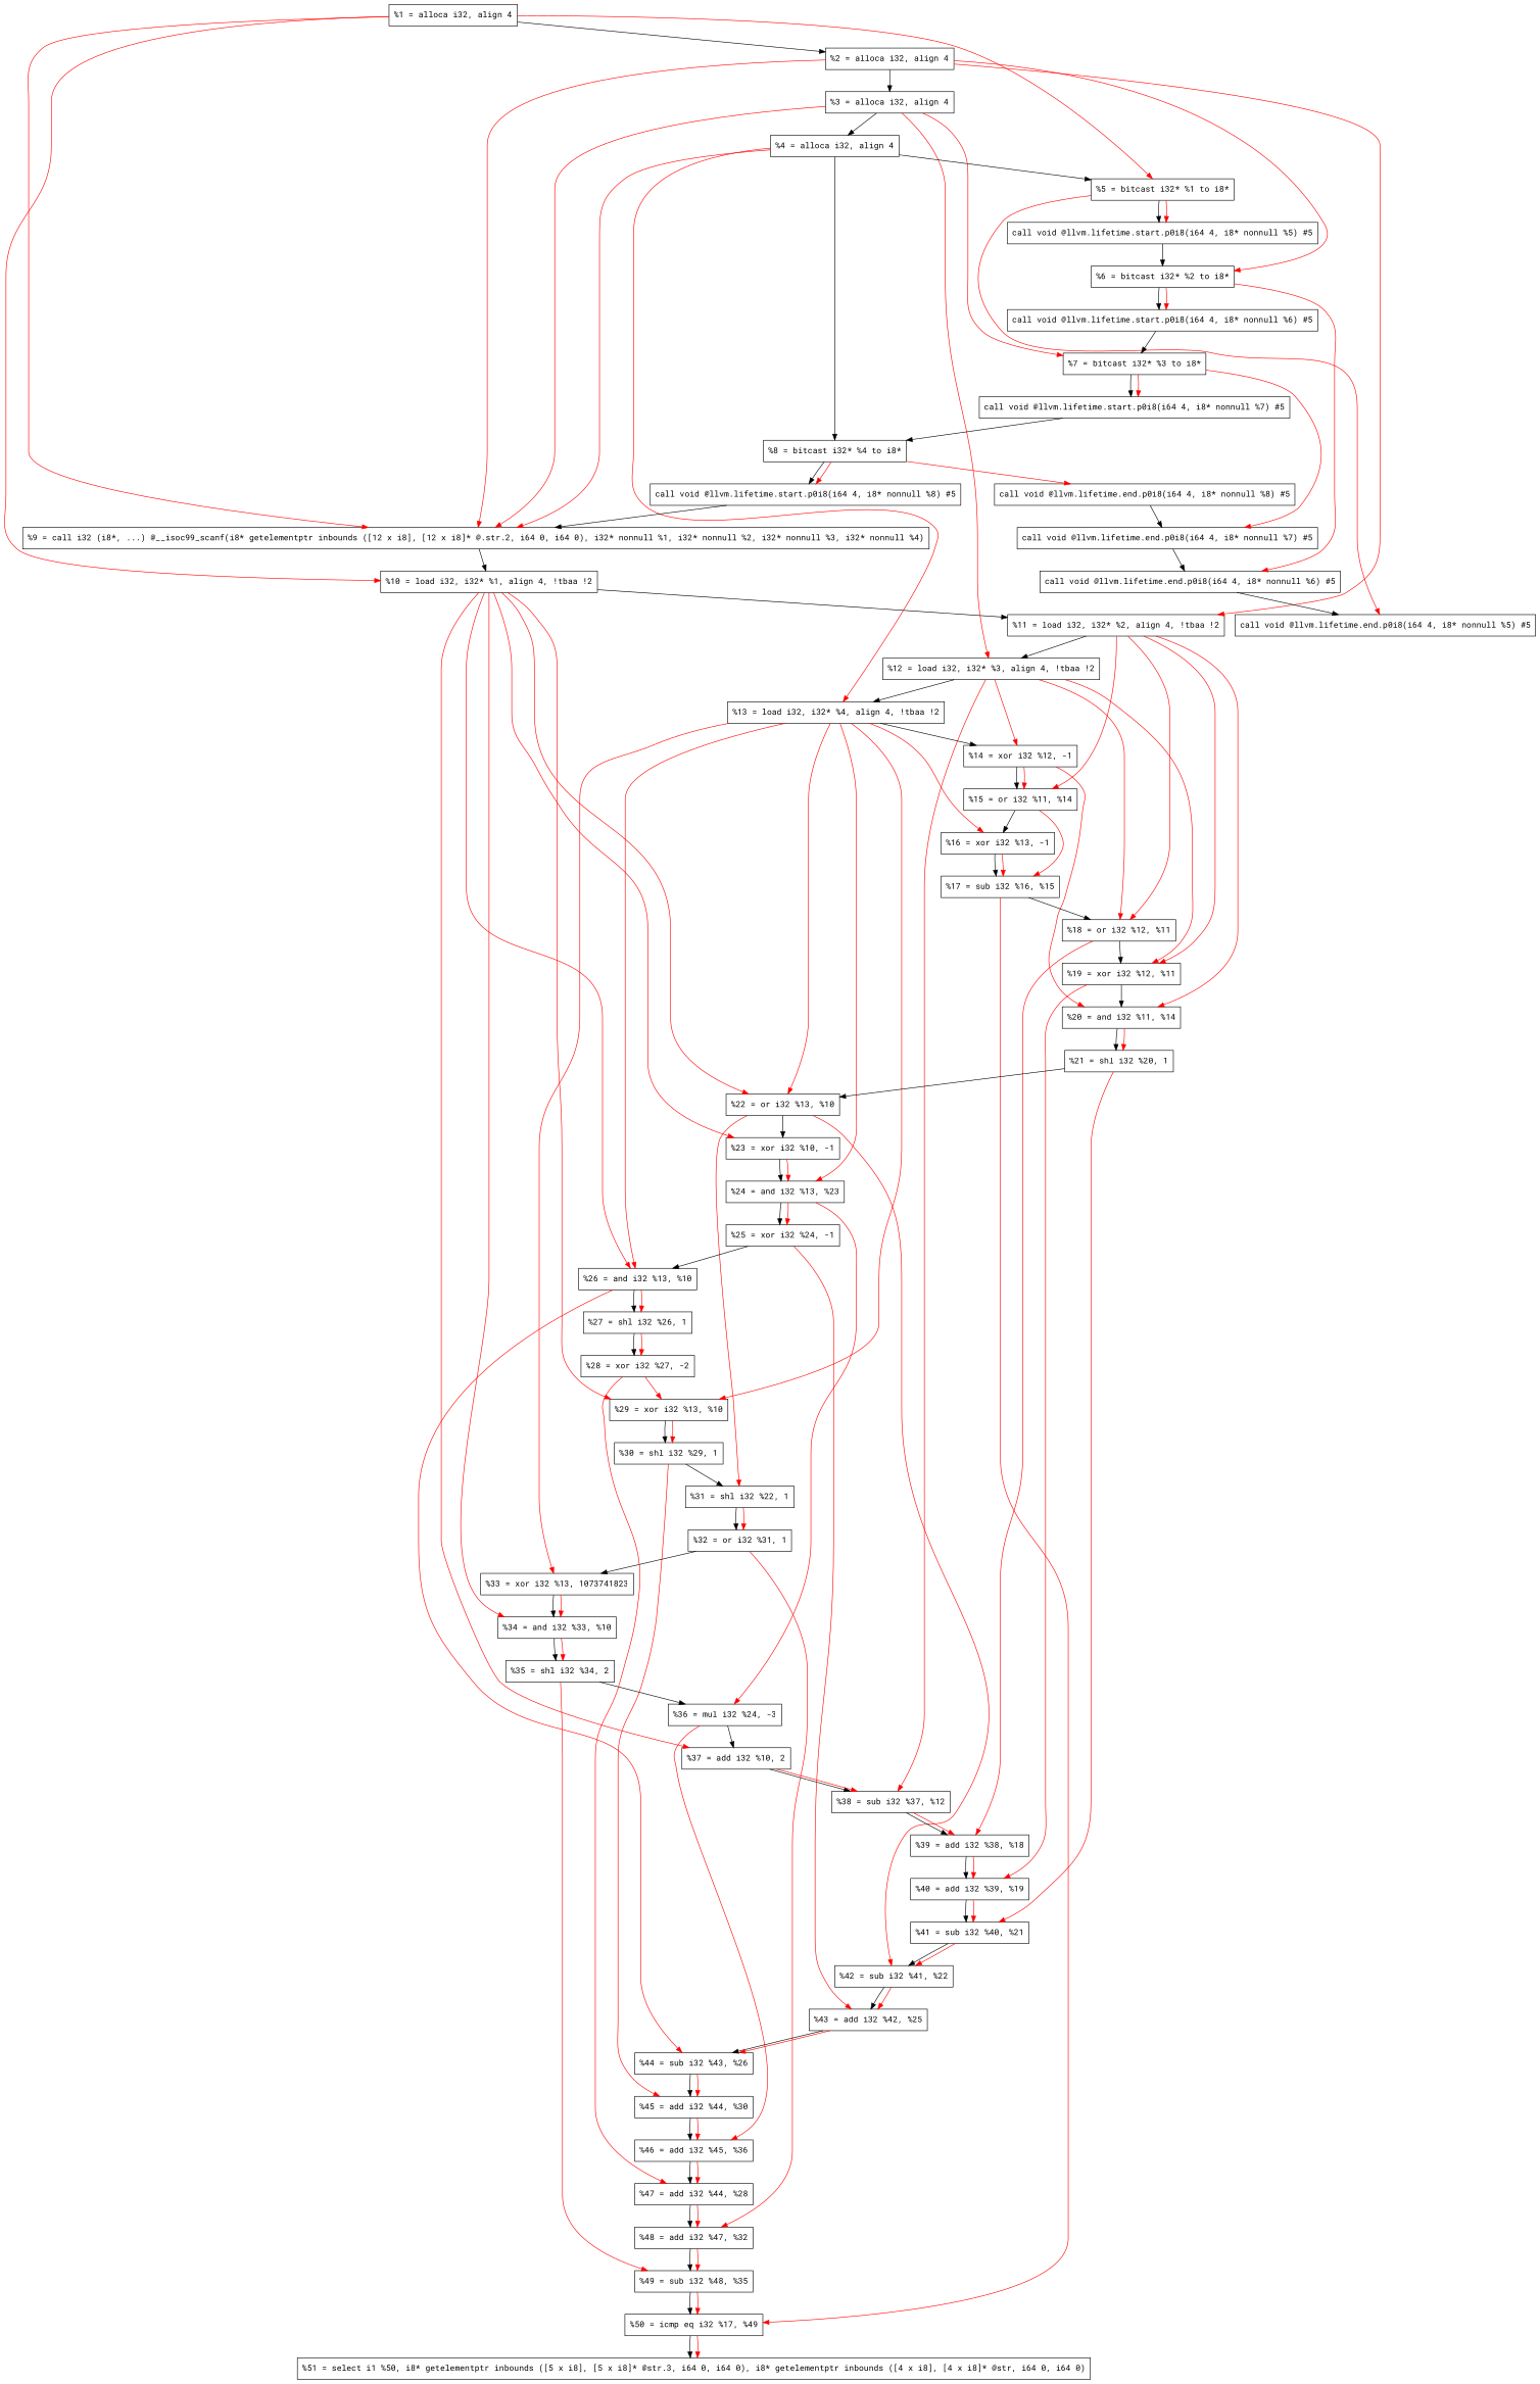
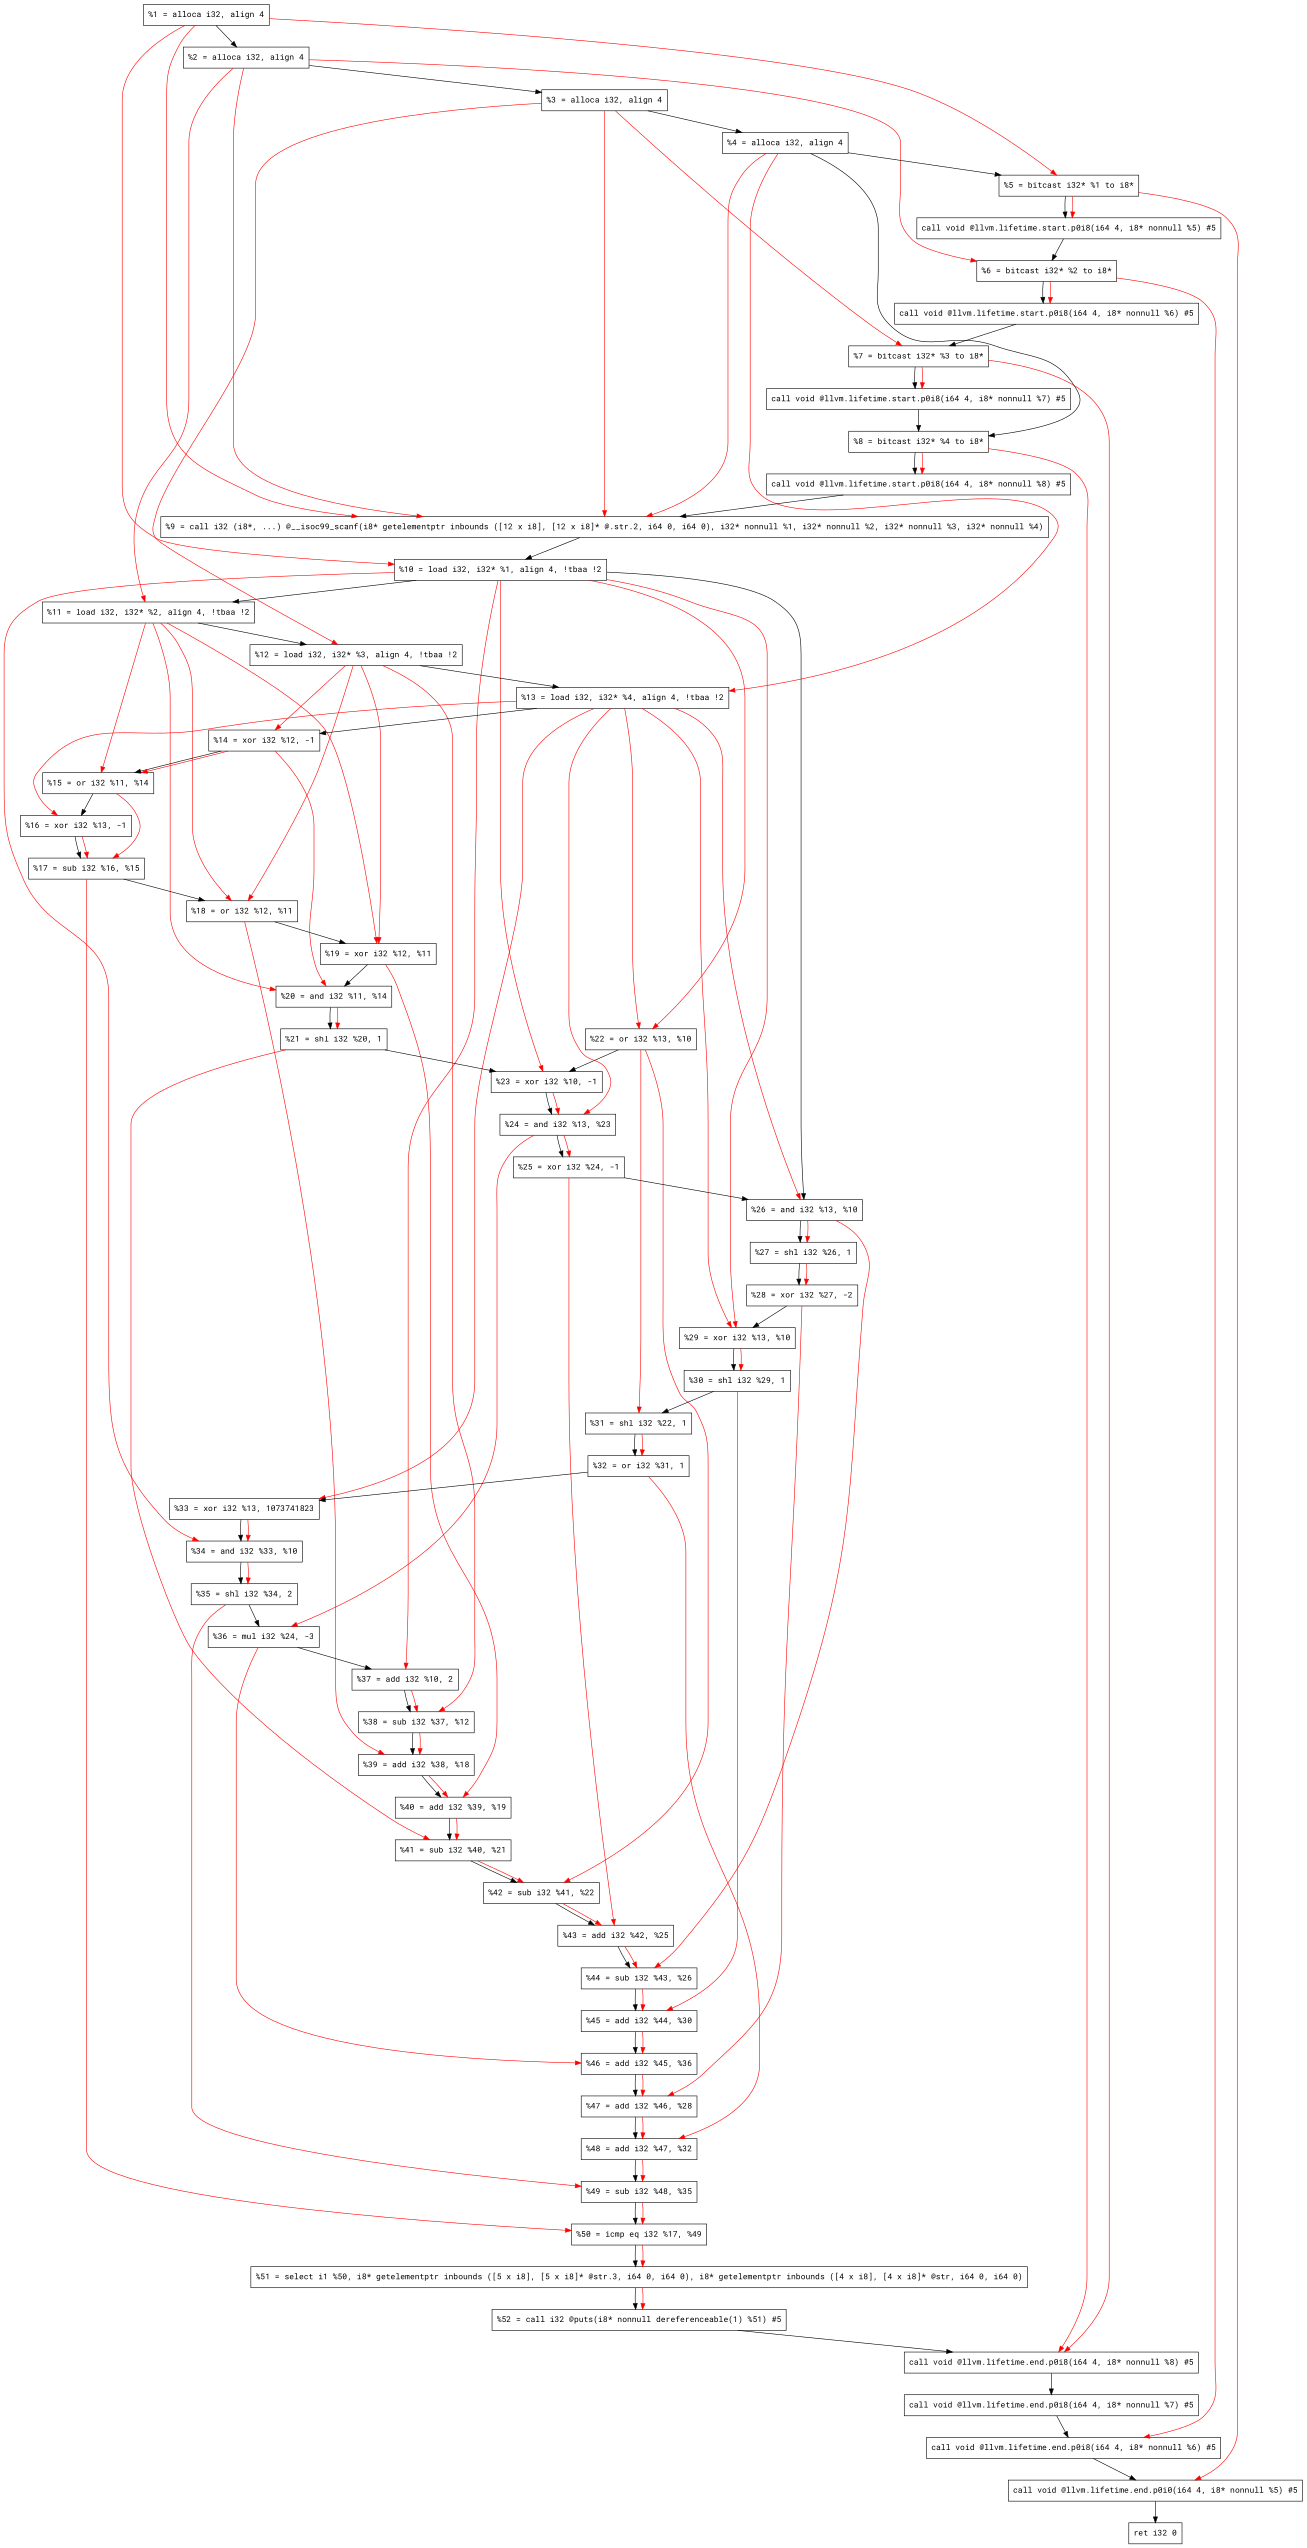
  digraph {
    fontname="Roboto Mono"
    node [fontname="Roboto Mono" shape=record]
    edge [fontname="Roboto Mono" color=red]
    n1 [label="  %1 = alloca i32, align 4"]
    n2 [label="  %2 = alloca i32, align 4"]
    n3 [label="  %5 = bitcast i32* %1 to i8*"]
    n4 [label="  %9 = call i32 (i8*, ...) @__isoc99_scanf(i8* getelementptr inbounds ([12 x i8], [12 x i8]* @.str.2, i64 0, i64 0), i32* nonnull %1, i32* nonnull %2, i32* nonnull %3, i32* nonnull %4)"]
    n5 [label="  %10 = load i32, i32* %1, align 4, !tbaa !2"]
    n6 [label="  %3 = alloca i32, align 4"]
    n7 [label="  %6 = bitcast i32* %2 to i8*"]
    n8 [label="  %11 = load i32, i32* %2, align 4, !tbaa !2"]
    n9 [label="  call void @llvm.lifetime.start.p0i8(i64 4, i8* nonnull %5) #5"]
-   n10 [label="  call void @llvm.lifetime.end.p0i8(i64 4, i8* nonnull %5) #5"]
+   n10 [label="call void @llvm.lifetime.end.p0i0(i64 4, i8* nonnull %5) #5"]
    n11 [label="  %22 = or i32 %13, %10"]
    n12 [label="  %23 = xor i32 %10, -1"]
    n13 [label="  %26 = and i32 %13, %10"]
    n14 [label="  %29 = xor i32 %13, %10"]
    n15 [label="  %34 = and i32 %33, %10"]
    n16 [label="  %37 = add i32 %10, 2"]
    n17 [label="  %4 = alloca i32, align 4"]
    n18 [label="  %7 = bitcast i32* %3 to i8*"]
    n19 [label="  %12 = load i32, i32* %3, align 4, !tbaa !2"]
    n20 [label="  call void @llvm.lifetime.start.p0i8(i64 4, i8* nonnull %6) #5"]
    n21 [label="  call void @llvm.lifetime.end.p0i8(i64 4, i8* nonnull %6) #5"]
    n22 [label="  %15 = or i32 %11, %14"]
    n23 [label="  %18 = or i32 %12, %11"]
    n24 [label="  %19 = xor i32 %12, %11"]
    n25 [label="  %20 = and i32 %11, %14"]
    n26 [label="  %8 = bitcast i32* %4 to i8*"]
    n27 [label="  %13 = load i32, i32* %4, align 4, !tbaa !2"]
    n28 [label="  call void @llvm.lifetime.start.p0i8(i64 4, i8* nonnull %7) #5"]
    n29 [label="  call void @llvm.lifetime.end.p0i8(i64 4, i8* nonnull %7) #5"]
    n30 [label="  %14 = xor i32 %12, -1"]
    n31 [label="  %38 = sub i32 %37, %12"]
    n32 [label="  call void @llvm.lifetime.start.p0i8(i64 4, i8* nonnull %8) #5"]
    n33 [label="  call void @llvm.lifetime.end.p0i8(i64 4, i8* nonnull %8) #5"]
    n34 [label="  %16 = xor i32 %13, -1"]
    n35 [label="  %24 = and i32 %13, %23"]
    n36 [label="  %33 = xor i32 %13, 1073741823"]
+   n37 [label="  ret i32 0"]
    n38 [label="  %31 = shl i32 %22, 1"]
    n39 [label="  %42 = sub i32 %41, %22"]
    n40 [label="  %27 = shl i32 %26, 1"]
    n41 [label="  %44 = sub i32 %43, %26"]
    n42 [label="  %30 = shl i32 %29, 1"]
    n43 [label="  %35 = shl i32 %34, 2"]
    n44 [label="  %17 = sub i32 %16, %15"]
    n45 [label="  %39 = add i32 %38, %18"]
    n46 [label="  %40 = add i32 %39, %19"]
    n47 [label="  %21 = shl i32 %20, 1"]
    n48 [label="  %25 = xor i32 %24, -1"]
    n49 [label="  %36 = mul i32 %24, -3"]
    n50 [label="  %50 = icmp eq i32 %17, %49"]
    n51 [label="  %51 = select i1 %50, i8* getelementptr inbounds ([5 x i8], [5 x i8]* @str.3, i64 0, i64 0), i8* getelementptr inbounds ([4 x i8], [4 x i8]* @str, i64 0, i64 0)"]
    n52 [label="  %41 = sub i32 %40, %21"]
    n53 [label="  %32 = or i32 %31, 1"]
    n54 [label="  %43 = add i32 %42, %25"]
    n55 [label="  %46 = add i32 %45, %36"]
    n56 [label="  %28 = xor i32 %27, -2"]
    n57 [label="  %45 = add i32 %44, %30"]
-   n58 [label="%47 = add i32 %44, %28"]
+   n58 [label="  %47 = add i32 %46, %28"]
    n59 [label="  %48 = add i32 %47, %32"]
    n60 [label="  %49 = sub i32 %48, %35"]
+   n61 [label="  %52 = call i32 @puts(i8* nonnull dereferenceable(1) %51) #5"]
    n1 -> n2 [color=""]
    n1 -> n3
    n1 -> n4
    n1 -> n5
    n2 -> n4
    n2 -> n6 [color=""]
    n2 -> n7
    n2 -> n8
    n3 -> n9 [color=""]
    n3 -> n9
    n3 -> n10
    n4 -> n5 [color=""]
    n5 -> n8 [color=""]
    n5 -> n11
    n5 -> n12
-   n5 -> n13
+   n5 -> n13 [color=black]
    n5 -> n14
    n5 -> n15
    n5 -> n16
    n6 -> n4
    n6 -> n17 [color=""]
    n6 -> n18
    n6 -> n19
    n7 -> n20 [color=""]
    n7 -> n20
    n7 -> n21
    n8 -> n19 [color=""]
    n8 -> n22
    n8 -> n23
    n8 -> n24
    n8 -> n25
    n9 -> n7 [color=""]
+   n10 -> n37 [color=""]
    n11 -> n12 [color=""]
    n11 -> n38
    n11 -> n39
    n12 -> n35 [color=""]
    n12 -> n35
    n13 -> n40 [color=""]
    n13 -> n40
    n13 -> n41
    n14 -> n42 [color=""]
    n14 -> n42
    n15 -> n43 [color=""]
    n15 -> n43
    n16 -> n31 [color=""]
    n16 -> n31
    n17 -> n3 [color=""]
    n17 -> n4
    n17 -> n26 [color=black]
    n17 -> n27
    n18 -> n28 [color=""]
    n18 -> n28
-   n18 -> n29
+   n18 -> n33
    n19 -> n23
    n19 -> n24
    n19 -> n27 [color=""]
    n19 -> n30
    n19 -> n31
    n20 -> n18 [color=""]
    n21 -> n10 [color=""]
    n22 -> n34 [color=""]
    n22 -> n44
    n23 -> n24 [color=""]
    n23 -> n45
    n24 -> n25 [color=""]
    n24 -> n46
    n25 -> n47 [color=""]
    n25 -> n47
    n26 -> n32 [color=""]
    n26 -> n32
    n26 -> n33
    n27 -> n11
    n27 -> n13
    n27 -> n14
    n27 -> n30 [color=""]
    n27 -> n34
    n27 -> n35
    n27 -> n36
    n28 -> n26 [color=""]
    n29 -> n21 [color=""]
    n30 -> n22 [color=""]
    n30 -> n22
    n30 -> n25
    n31 -> n45 [color=""]
    n31 -> n45
    n32 -> n4 [color=""]
    n33 -> n29 [color=""]
    n34 -> n44 [color=""]
    n34 -> n44
    n35 -> n48 [color=""]
    n35 -> n48
    n35 -> n49
    n36 -> n15 [color=""]
    n36 -> n15
    n38 -> n53 [color=""]
    n38 -> n53
    n39 -> n54 [color=""]
    n39 -> n54
    n40 -> n56 [color=""]
    n40 -> n56
    n41 -> n57 [color=""]
    n41 -> n57
    n42 -> n38 [color=""]
    n42 -> n57
    n43 -> n49 [color=""]
    n43 -> n60
    n44 -> n23 [color=""]
    n44 -> n50
    n45 -> n46 [color=""]
    n45 -> n46
    n46 -> n52 [color=""]
    n46 -> n52
-   n47 -> n11 [color=""]
+   n47 -> n12 [color=""]
    n47 -> n52
    n48 -> n13 [color=""]
    n48 -> n54
    n49 -> n16 [color=""]
    n49 -> n55
    n50 -> n51 [color=""]
    n50 -> n51
+   n51 -> n61 [color=""]
+   n51 -> n61
    n52 -> n39 [color=""]
    n52 -> n39
    n53 -> n36 [color=""]
    n53 -> n59
    n54 -> n41 [color=""]
    n54 -> n41
    n55 -> n58 [color=""]
    n55 -> n58
-   n56 -> n14
+   n56 -> n14 [color=""]
    n56 -> n58
    n57 -> n55 [color=""]
    n57 -> n55
    n58 -> n59 [color=""]
    n58 -> n59
    n59 -> n60 [color=""]
    n59 -> n60
    n60 -> n50 [color=""]
    n60 -> n50
+   n61 -> n33 [color=""]
  }
